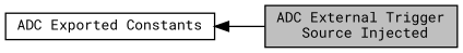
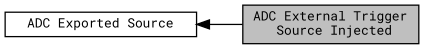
  digraph {
    rankdir=LR
    fontname="Roboto Mono"
    node [color=black fontname="Roboto Mono" fontsize=10 shape=box style=filled]
    n1 [fillcolor=grey75 fontcolor=black height=0.2 label="ADC External Trigger\l Source Injected" width=0.4]
-   n2 [fillcolor=white height=0.2 label="ADC Exported Constants" width=0.4]
+   n2 [fillcolor=white height=0.2 label="ADC Exported Source" width=0.4]
    n2 -> n1 [dir=back fontname="Roboto Mono" fontsize=10 labelfontname=Helvetica labelfontsize=10 shape=plaintext style=solid]
  }
